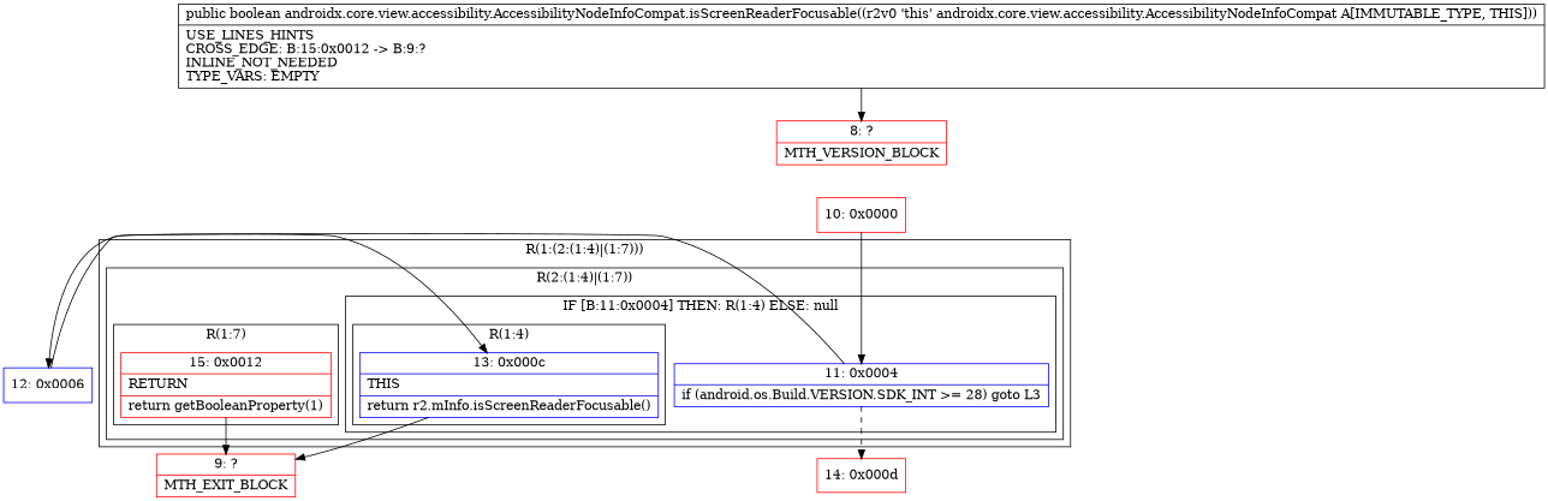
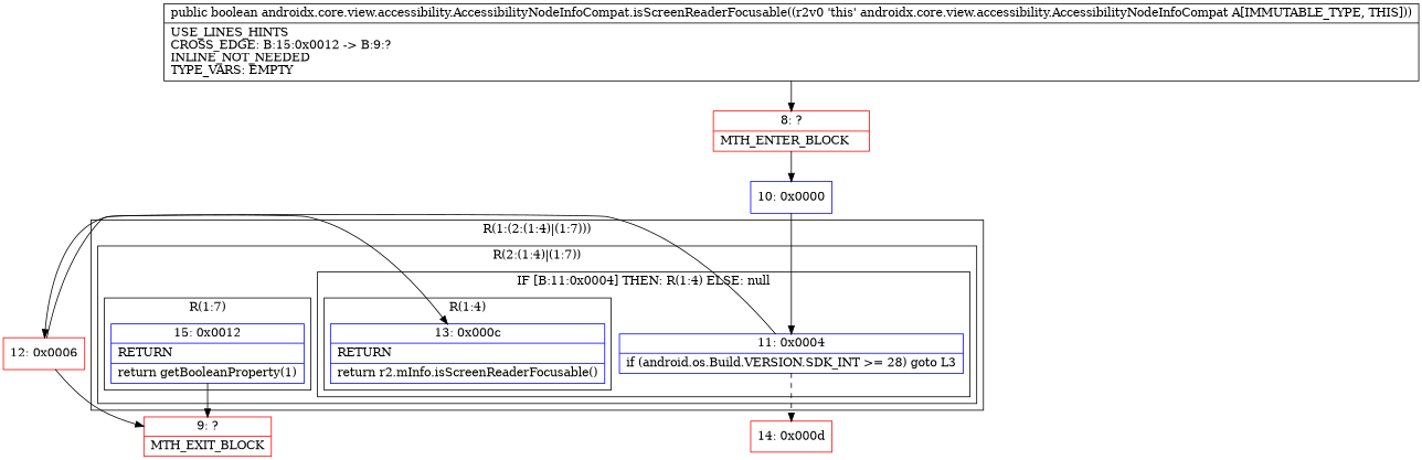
  digraph {
    node [color=red shape=record]
-   n1 [color=blue label="{13\:\ 0x000c|THIS\l|return r2.mInfo.isScreenReaderFocusable()\l}"]
+   n1 [color=blue label="{13\:\ 0x000c|RETURN\l|return r2.mInfo.isScreenReaderFocusable()\l}"]
    n2 [color=blue label="{11\:\ 0x0004|if (android.os.Build.VERSION.SDK_INT \>= 28) goto L3\l}"]
-   n3 [label="{15\:\ 0x0012|RETURN\l|return getBooleanProperty(1)\l}"]
+   n3 [color=blue label="{15\:\ 0x0012|RETURN\l|return getBooleanProperty(1)\l}"]
    n4 [label="{9\:\ ?|MTH_EXIT_BLOCK\l}"]
-   n5 [color=blue label="{12\:\ 0x0006}"]
+   n5 [label="{12\:\ 0x0006}"]
    n6 [label="{14\:\ 0x000d}"]
-   n7 [label="{8\:\ ?|MTH_VERSION_BLOCK\l}"]
-   n8 [label="{10\:\ 0x0000}"]
+   n7 [label="{8\:\ ?|MTH_ENTER_BLOCK\l}"]
+   n8 [color=blue label="{10\:\ 0x0000}"]
    n9 [label="{public boolean androidx.core.view.accessibility.AccessibilityNodeInfoCompat.isScreenReaderFocusable((r2v0 'this' androidx.core.view.accessibility.AccessibilityNodeInfoCompat A[IMMUTABLE_TYPE, THIS]))  | USE_LINES_HINTS\lCROSS_EDGE: B:15:0x0012 \-\> B:9:?\lINLINE_NOT_NEEDED\lTYPE_VARS: EMPTY\l}" color=""]
    subgraph cluster_1 {
      label="R(1:(2:(1:4)|(1:7)))"
      subgraph cluster_2 {
        label="R(2:(1:4)|(1:7))"
        subgraph cluster_3 {
          label="IF [B:11:0x0004] THEN: R(1:4) ELSE: null"
          n2
          subgraph cluster_4 {
            label="R(1:4)"
            n1
          }
        }
        subgraph cluster_5 {
          label="R(1:7)"
          n3
        }
      }
    }
-   n1 -> n4
+   n5 -> n4
    n2 -> n5
    n2 -> n6 [style=dashed]
    n3 -> n4
    n5 -> n1
+   n7 -> n8
    n8 -> n2
    n9 -> n7
  }
